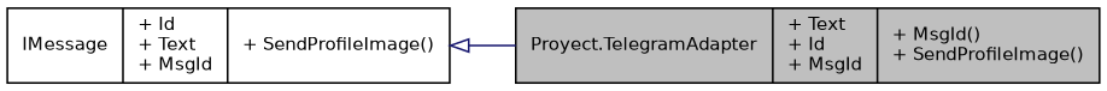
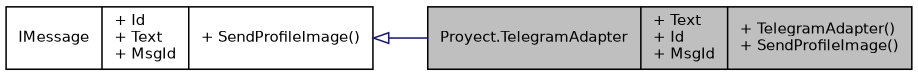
  digraph {
    rankdir=LR
    node [color=black fontname=Helvetica fontsize=10 shape=record style=filled]
-   n1 [fillcolor=grey75 fontcolor=black height=0.2 label="{Proyect.TelegramAdapter\n|+ Text\l+ Id\l+ MsgId\l|+ MsgId()\l+ SendProfileImage()\l}" width=0.4]
+   n1 [fillcolor=grey75 fontcolor=black height=0.2 label="{Proyect.TelegramAdapter\n|+ Text\l+ Id\l+ MsgId\l|+ TelegramAdapter()\l+ SendProfileImage()\l}" width=0.4]
    n2 [fillcolor=white height=0.2 label="{IMessage\n|+ Id\l+ Text\l+ MsgId\l|+ SendProfileImage()\l}" width=0.4]
    n2 -> n1 [arrowtail=onormal color=midnightblue dir=back fontname=Helvetica fontsize=10 labelfontname=Helvetica labelfontsize=10 style=solid]
  }
